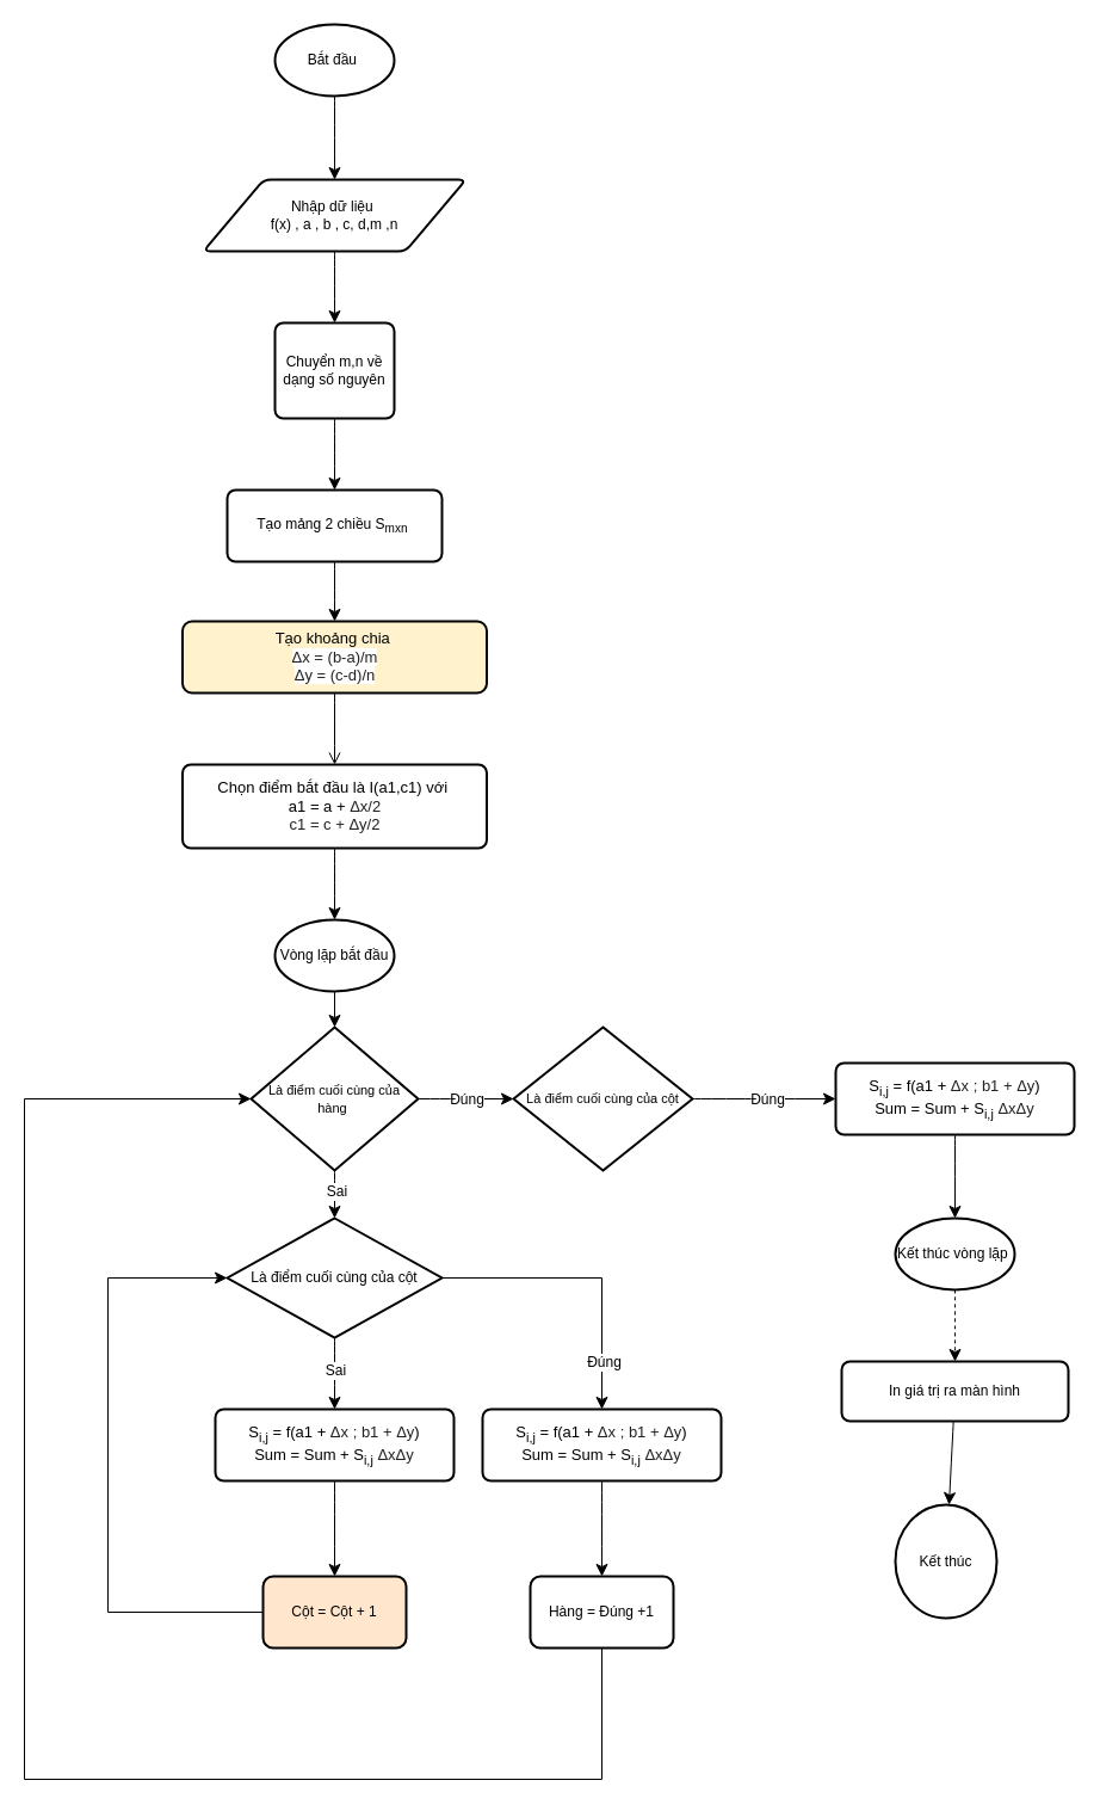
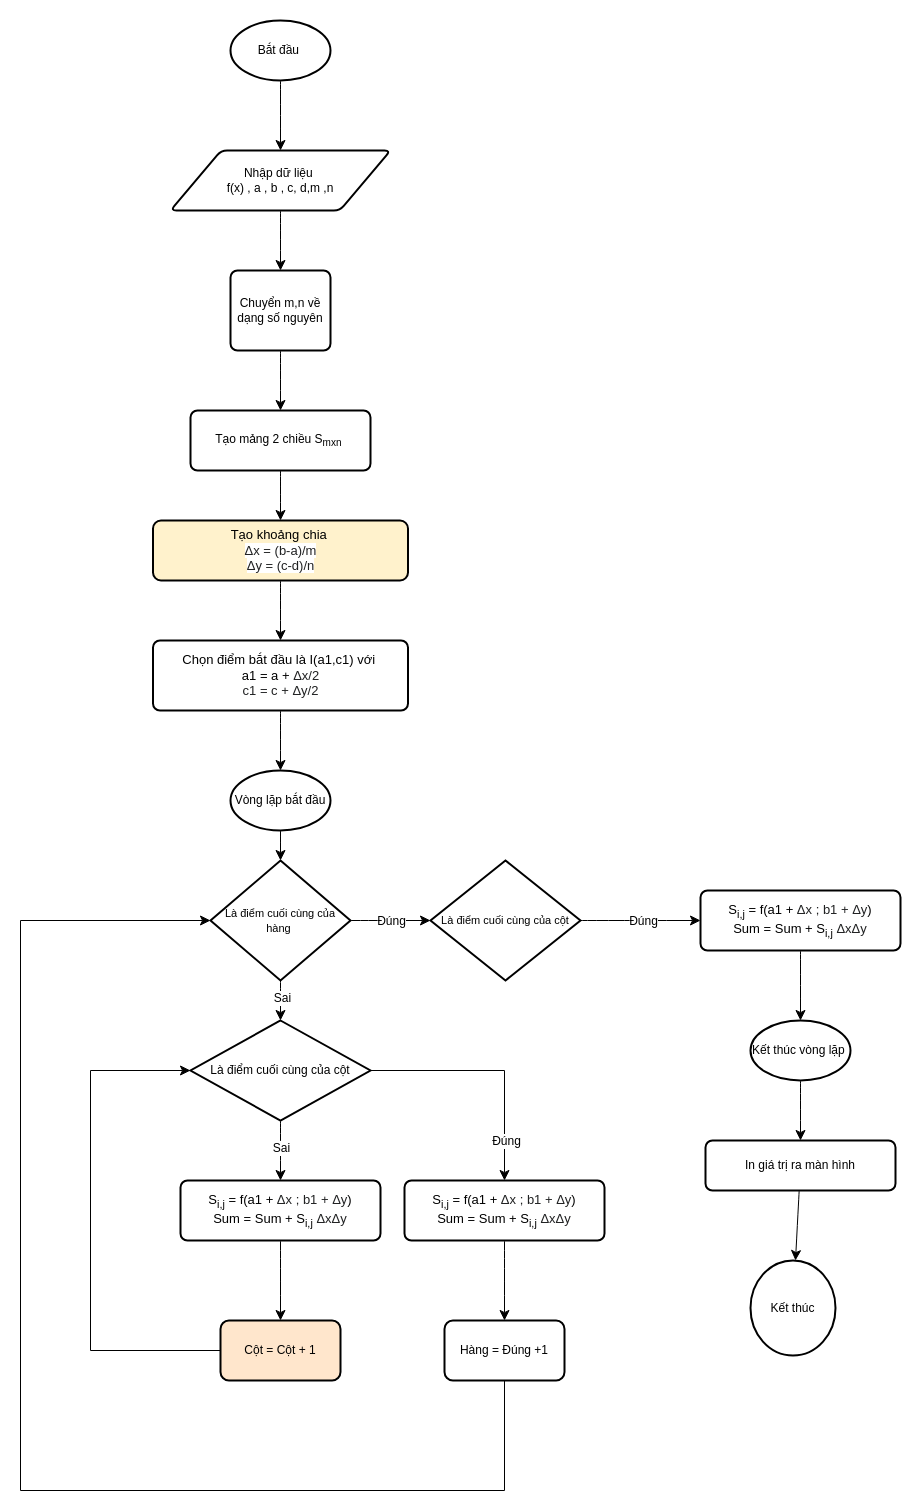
  <mxCell id="0" />
  <mxCell id="1" parent="0" />
  <mxCell id="2" value="Bắt đầu&amp;nbsp;" style="strokeWidth=2;html=1;shape=mxgraph.flowchart.start_1;whiteSpace=wrap;" parent="1" vertex="1"><mxGeometry x="230" y="20" width="100" height="60" as="geometry" /></mxCell>
  <mxCell id="3" value="" style="edgeStyle=none;curved=1;rounded=0;orthogonalLoop=1;jettySize=auto;html=1;fontSize=12;startSize=8;endSize=8;" parent="1" source="4" target="8" edge="1"><mxGeometry relative="1" as="geometry" /></mxCell>
  <mxCell id="4" value="Tạo mảng 2 chiều S&lt;sub&gt;mxn&lt;/sub&gt;&amp;nbsp;" style="rounded=1;whiteSpace=wrap;html=1;absoluteArcSize=1;arcSize=14;strokeWidth=2;" parent="1" vertex="1"><mxGeometry x="190" y="410" width="180" height="60" as="geometry" /></mxCell>
  <mxCell id="5" value="" style="edgeStyle=none;curved=1;rounded=0;orthogonalLoop=1;jettySize=auto;html=1;fontSize=12;startSize=8;endSize=8;" parent="1" source="6" edge="1"><mxGeometry relative="1" as="geometry"><mxPoint x="280" y="270" as="targetPoint" /></mxGeometry></mxCell>
  <mxCell id="6" value="Nhập dữ liệu&amp;nbsp;&lt;div&gt;f(x) , a , b , c, d,m ,n&lt;/div&gt;" style="shape=parallelogram;html=1;strokeWidth=2;perimeter=parallelogramPerimeter;whiteSpace=wrap;rounded=1;arcSize=12;size=0.23;" parent="1" vertex="1"><mxGeometry x="170" y="150" width="220" height="60" as="geometry" /></mxCell>
- <mxCell id="7" value="" style="edgeStyle=none;curved=1;rounded=0;orthogonalLoop=1;jettySize=auto;html=1;fontSize=12;startSize=8;endSize=8;endArrow=open;" parent="1" source="8" target="10" edge="1"><mxGeometry relative="1" as="geometry" /></mxCell>
+ <mxCell id="7" value="" style="edgeStyle=none;curved=1;rounded=0;orthogonalLoop=1;jettySize=auto;html=1;fontSize=12;startSize=8;endSize=8;" parent="1" source="8" target="10" edge="1"><mxGeometry relative="1" as="geometry" /></mxCell>
  <mxCell id="8" value="Tạo khoảng chia&amp;nbsp;&lt;div style=&quot;font-size: 13px;&quot;&gt;&lt;span style=&quot;color: rgb(32, 33, 34); font-family: sans-serif; text-align: start; background-color: rgb(255, 255, 255); font-size: 13px;&quot;&gt;&lt;font style=&quot;font-size: 13px;&quot;&gt;Δx = (b-a)/m&lt;/font&gt;&lt;/span&gt;&lt;/div&gt;&lt;div style=&quot;font-size: 13px;&quot;&gt;&lt;span style=&quot;color: rgb(32, 33, 34); font-family: sans-serif; text-align: start; background-color: rgb(255, 255, 255); font-size: 13px;&quot;&gt;Δy = (c-d)/n&lt;/span&gt;&lt;span style=&quot;color: rgb(32, 33, 34); font-family: sans-serif; font-size: 13px; text-align: start; background-color: rgb(255, 255, 255);&quot;&gt;&lt;br style=&quot;font-size: 13px;&quot;&gt;&lt;/span&gt;&lt;/div&gt;" style="rounded=1;whiteSpace=wrap;html=1;absoluteArcSize=1;arcSize=16;strokeWidth=2;fontSize=13;fillColor=#fff2cc;" parent="1" vertex="1"><mxGeometry x="152.5" y="520" width="255" height="60" as="geometry" /></mxCell>
  <mxCell id="9" value="" style="edgeStyle=none;curved=1;rounded=0;orthogonalLoop=1;jettySize=auto;html=1;fontSize=12;startSize=8;endSize=8;" parent="1" source="10" target="11" edge="1"><mxGeometry relative="1" as="geometry" /></mxCell>
  <mxCell id="10" value="Chọn điểm bắt đầu là I(a1,c1)&amp;nbsp;&lt;span style=&quot;background-color: initial; font-size: 13px;&quot;&gt;với&amp;nbsp;&lt;/span&gt;&lt;div style=&quot;font-size: 13px;&quot;&gt;a1 = a +&amp;nbsp;&lt;span style=&quot;background-color: rgb(255, 255, 255); color: rgb(32, 33, 34); font-family: sans-serif; font-size: 13px; text-align: start;&quot;&gt;Δx/2&lt;/span&gt;&lt;/div&gt;&lt;div style=&quot;font-size: 13px;&quot;&gt;&lt;font color=&quot;#202122&quot; face=&quot;sans-serif&quot; style=&quot;font-size: 13px;&quot;&gt;&lt;span style=&quot;background-color: rgb(255, 255, 255); font-size: 13px;&quot;&gt;&amp;nbsp;c1 = c +&amp;nbsp;&lt;/span&gt;&lt;/font&gt;&lt;span style=&quot;background-color: rgb(255, 255, 255); color: rgb(32, 33, 34); font-family: sans-serif; font-size: 13px;&quot;&gt;Δy/2&amp;nbsp;&lt;/span&gt;&lt;/div&gt;" style="rounded=1;whiteSpace=wrap;html=1;absoluteArcSize=1;arcSize=14;strokeWidth=2;fontSize=13;" parent="1" vertex="1"><mxGeometry x="152.5" y="640" width="255" height="70" as="geometry" /></mxCell>
  <mxCell id="11" value="Vòng lặp bắt đầu" style="strokeWidth=2;html=1;shape=mxgraph.flowchart.start_1;whiteSpace=wrap;" parent="1" vertex="1"><mxGeometry x="230" y="770" width="100" height="60" as="geometry" /></mxCell>
  <mxCell id="12" value="" style="edgeStyle=none;curved=1;rounded=0;orthogonalLoop=1;jettySize=auto;html=1;fontSize=12;startSize=8;endSize=8;" parent="1" source="16" target="35" edge="1"><mxGeometry relative="1" as="geometry" /></mxCell>
  <mxCell id="13" value="Sai" style="edgeLabel;html=1;align=center;verticalAlign=middle;resizable=0;points=[];fontSize=12;" parent="12" vertex="1" connectable="0"><mxGeometry x="-0.133" y="1" relative="1" as="geometry"><mxPoint as="offset" /></mxGeometry></mxCell>
  <mxCell id="14" value="" style="edgeStyle=none;curved=1;rounded=0;orthogonalLoop=1;jettySize=auto;html=1;fontSize=12;startSize=8;endSize=8;" parent="1" source="16" target="19" edge="1"><mxGeometry relative="1" as="geometry" /></mxCell>
  <mxCell id="15" value="Đúng" style="edgeLabel;html=1;align=center;verticalAlign=middle;resizable=0;points=[];fontSize=12;" parent="14" vertex="1" connectable="0"><mxGeometry x="0.12" y="3" relative="1" as="geometry"><mxPoint x="-5" y="3" as="offset" /></mxGeometry></mxCell>
  <mxCell id="16" value="&lt;font style=&quot;font-size: 11px;&quot;&gt;Là điểm cuối cùng của hàng&amp;nbsp;&lt;/font&gt;" style="strokeWidth=2;html=1;shape=mxgraph.flowchart.decision;whiteSpace=wrap;" parent="1" vertex="1"><mxGeometry x="210" y="860" width="140" height="120" as="geometry" /></mxCell>
  <mxCell id="17" value="" style="edgeStyle=none;curved=1;rounded=0;orthogonalLoop=1;jettySize=auto;html=1;fontSize=12;startSize=8;endSize=8;" parent="1" source="19" target="28" edge="1"><mxGeometry relative="1" as="geometry" /></mxCell>
  <mxCell id="18" value="Đúng" style="edgeLabel;html=1;align=center;verticalAlign=middle;resizable=0;points=[];fontSize=12;" parent="17" vertex="1" connectable="0"><mxGeometry x="-0.529" y="-3" relative="1" as="geometry"><mxPoint x="34" y="-3" as="offset" /></mxGeometry></mxCell>
  <mxCell id="19" value="&lt;font style=&quot;font-size: 11px;&quot;&gt;Là điểm cuối cùng của cột&lt;/font&gt;" style="strokeWidth=2;html=1;shape=mxgraph.flowchart.decision;whiteSpace=wrap;" parent="1" vertex="1"><mxGeometry x="430" y="860" width="150" height="120" as="geometry" /></mxCell>
- <mxCell id="20" value="" style="edgeStyle=none;curved=1;rounded=0;orthogonalLoop=1;jettySize=auto;html=1;fontSize=12;startSize=8;endSize=8;dashed=1;" parent="1" source="21" target="25" edge="1"><mxGeometry relative="1" as="geometry" /></mxCell>
+ <mxCell id="20" value="" style="edgeStyle=none;curved=1;rounded=0;orthogonalLoop=1;jettySize=auto;html=1;fontSize=12;startSize=8;endSize=8;" parent="1" source="21" target="25" edge="1"><mxGeometry relative="1" as="geometry" /></mxCell>
  <mxCell id="21" value="Kết thúc vòng lặp&amp;nbsp;" style="strokeWidth=2;html=1;shape=mxgraph.flowchart.start_1;whiteSpace=wrap;" parent="1" vertex="1"><mxGeometry x="750" y="1020" width="100" height="60" as="geometry" /></mxCell>
  <mxCell id="22" value="" style="edgeStyle=none;curved=1;rounded=0;orthogonalLoop=1;jettySize=auto;html=1;fontSize=12;startSize=8;endSize=8;" parent="1" source="23" target="39" edge="1"><mxGeometry relative="1" as="geometry" /></mxCell>
  <mxCell id="23" value="&lt;font style=&quot;font-size: 13px;&quot;&gt;S&lt;sub style=&quot;&quot;&gt;i,j&lt;/sub&gt;&amp;nbsp;= f(a1 +&amp;nbsp;&lt;span style=&quot;color: rgb(32, 33, 34); font-family: sans-serif; text-align: start; background-color: rgb(255, 255, 255);&quot;&gt;Δx ; b1 +&amp;nbsp;&lt;/span&gt;&lt;span style=&quot;color: rgb(32, 33, 34); font-family: sans-serif; text-align: start; background-color: rgb(255, 255, 255);&quot;&gt;Δy&lt;/span&gt;)&lt;/font&gt;&lt;div style=&quot;font-size: 13px;&quot;&gt;&lt;font style=&quot;font-size: 13px;&quot;&gt;Sum = Sum + S&lt;sub style=&quot;&quot;&gt;i,j&lt;/sub&gt;&amp;nbsp;&lt;span style=&quot;background-color: rgb(255, 255, 255); color: rgb(32, 33, 34); font-family: sans-serif; text-align: start;&quot;&gt;Δx&lt;/span&gt;&lt;span style=&quot;background-color: rgb(255, 255, 255); color: rgb(32, 33, 34); font-family: sans-serif; text-align: start;&quot;&gt;Δy&lt;/span&gt;&lt;/font&gt;&lt;/div&gt;" style="rounded=1;whiteSpace=wrap;html=1;absoluteArcSize=1;arcSize=14;strokeWidth=2;" parent="1" vertex="1"><mxGeometry x="180" y="1180" width="200" height="60" as="geometry" /></mxCell>
  <mxCell id="24" value="" style="edgeStyle=none;curved=1;rounded=0;orthogonalLoop=1;jettySize=auto;html=1;fontSize=12;startSize=8;endSize=8;" parent="1" source="25" target="26" edge="1"><mxGeometry relative="1" as="geometry" /></mxCell>
  <mxCell id="25" value="In giá trị ra màn hình" style="rounded=1;whiteSpace=wrap;html=1;absoluteArcSize=1;arcSize=14;strokeWidth=2;" parent="1" vertex="1"><mxGeometry x="705" y="1140" width="190" height="50" as="geometry" /></mxCell>
  <mxCell id="26" value="Kết thúc" style="strokeWidth=2;html=1;shape=mxgraph.flowchart.start_1;whiteSpace=wrap;" parent="1" vertex="1"><mxGeometry x="750" y="1260" width="85" height="95" as="geometry" /></mxCell>
  <mxCell id="27" value="" style="edgeStyle=none;curved=1;rounded=0;orthogonalLoop=1;jettySize=auto;html=1;fontSize=12;startSize=8;endSize=8;" parent="1" source="28" target="21" edge="1"><mxGeometry relative="1" as="geometry" /></mxCell>
  <mxCell id="28" value="&lt;font style=&quot;font-size: 13px;&quot;&gt;S&lt;sub style=&quot;&quot;&gt;i,j&lt;/sub&gt;&amp;nbsp;= f(a1 +&amp;nbsp;&lt;span style=&quot;color: rgb(32, 33, 34); font-family: sans-serif; text-align: start; background-color: rgb(255, 255, 255);&quot;&gt;Δx ; b1 +&amp;nbsp;&lt;/span&gt;&lt;span style=&quot;color: rgb(32, 33, 34); font-family: sans-serif; text-align: start; background-color: rgb(255, 255, 255);&quot;&gt;Δy&lt;/span&gt;)&lt;/font&gt;&lt;div style=&quot;font-size: 13px;&quot;&gt;&lt;font style=&quot;font-size: 13px;&quot;&gt;Sum = Sum + S&lt;sub style=&quot;&quot;&gt;i,j&lt;/sub&gt;&amp;nbsp;&lt;span style=&quot;background-color: rgb(255, 255, 255); color: rgb(32, 33, 34); font-family: sans-serif; text-align: start;&quot;&gt;Δx&lt;/span&gt;&lt;span style=&quot;background-color: rgb(255, 255, 255); color: rgb(32, 33, 34); font-family: sans-serif; text-align: start;&quot;&gt;Δy&lt;/span&gt;&lt;/font&gt;&lt;/div&gt;" style="rounded=1;whiteSpace=wrap;html=1;absoluteArcSize=1;arcSize=14;strokeWidth=2;" parent="1" vertex="1"><mxGeometry x="700" y="890" width="200" height="60" as="geometry" /></mxCell>
  <mxCell id="29" value="" style="endArrow=classic;html=1;rounded=0;fontSize=12;startSize=8;endSize=8;curved=1;exitX=0.5;exitY=1;exitDx=0;exitDy=0;exitPerimeter=0;entryX=0.5;entryY=0;entryDx=0;entryDy=0;entryPerimeter=0;" parent="1" source="11" target="16" edge="1"><mxGeometry width="50" height="50" relative="1" as="geometry"><mxPoint x="230" y="1140" as="sourcePoint" /><mxPoint x="280" y="850" as="targetPoint" /></mxGeometry></mxCell>
  <mxCell id="30" value="" style="endArrow=classic;html=1;rounded=0;fontSize=12;startSize=8;endSize=8;curved=1;exitX=0.5;exitY=1;exitDx=0;exitDy=0;exitPerimeter=0;entryX=0.5;entryY=0;entryDx=0;entryDy=0;" parent="1" source="2" target="6" edge="1"><mxGeometry width="50" height="50" relative="1" as="geometry"><mxPoint x="350" y="650" as="sourcePoint" /><mxPoint x="400" y="600" as="targetPoint" /></mxGeometry></mxCell>
  <mxCell id="31" value="" style="edgeStyle=none;curved=1;rounded=0;orthogonalLoop=1;jettySize=auto;html=1;fontSize=12;startSize=8;endSize=8;" parent="1" source="35" target="23" edge="1"><mxGeometry relative="1" as="geometry" /></mxCell>
  <mxCell id="32" value="Sai" style="edgeLabel;html=1;align=center;verticalAlign=middle;resizable=0;points=[];fontSize=12;" parent="31" vertex="1" connectable="0"><mxGeometry x="-0.086" relative="1" as="geometry"><mxPoint as="offset" /></mxGeometry></mxCell>
  <mxCell id="33" style="edgeStyle=none;curved=0;rounded=0;orthogonalLoop=1;jettySize=auto;html=1;entryX=0.5;entryY=0;entryDx=0;entryDy=0;fontSize=12;startSize=8;endSize=8;" parent="1" source="35" target="37" edge="1"><mxGeometry relative="1" as="geometry"><Array as="points"><mxPoint x="504" y="1070" /></Array></mxGeometry></mxCell>
  <mxCell id="34" value="Đúng" style="edgeLabel;html=1;align=center;verticalAlign=middle;resizable=0;points=[];fontSize=12;" parent="33" vertex="1" connectable="0"><mxGeometry x="0.026" y="-3" relative="1" as="geometry"><mxPoint x="10" y="67" as="offset" /></mxGeometry></mxCell>
  <mxCell id="35" value="Là điểm cuối cùng của cột" style="strokeWidth=2;html=1;shape=mxgraph.flowchart.decision;whiteSpace=wrap;" parent="1" vertex="1"><mxGeometry x="190" y="1020" width="180" height="100" as="geometry" /></mxCell>
  <mxCell id="36" value="" style="edgeStyle=none;curved=1;rounded=0;orthogonalLoop=1;jettySize=auto;html=1;fontSize=12;startSize=8;endSize=8;" parent="1" source="37" target="38" edge="1"><mxGeometry relative="1" as="geometry" /></mxCell>
  <mxCell id="37" value="&lt;font style=&quot;font-size: 13px;&quot;&gt;S&lt;sub style=&quot;&quot;&gt;i,j&lt;/sub&gt;&amp;nbsp;= f(a1 +&amp;nbsp;&lt;span style=&quot;color: rgb(32, 33, 34); font-family: sans-serif; text-align: start; background-color: rgb(255, 255, 255);&quot;&gt;Δx ; b1 +&amp;nbsp;&lt;/span&gt;&lt;span style=&quot;color: rgb(32, 33, 34); font-family: sans-serif; text-align: start; background-color: rgb(255, 255, 255);&quot;&gt;Δy&lt;/span&gt;)&lt;/font&gt;&lt;div style=&quot;font-size: 13px;&quot;&gt;&lt;font style=&quot;font-size: 13px;&quot;&gt;Sum = Sum + S&lt;sub style=&quot;&quot;&gt;i,j&lt;/sub&gt;&amp;nbsp;&lt;span style=&quot;background-color: rgb(255, 255, 255); color: rgb(32, 33, 34); font-family: sans-serif; text-align: start;&quot;&gt;Δx&lt;/span&gt;&lt;span style=&quot;background-color: rgb(255, 255, 255); color: rgb(32, 33, 34); font-family: sans-serif; text-align: start;&quot;&gt;Δy&lt;/span&gt;&lt;/font&gt;&lt;/div&gt;" style="rounded=1;whiteSpace=wrap;html=1;absoluteArcSize=1;arcSize=14;strokeWidth=2;" parent="1" vertex="1"><mxGeometry x="404" y="1180" width="200" height="60" as="geometry" /></mxCell>
  <mxCell id="38" value="Hàng = Đúng +1" style="rounded=1;whiteSpace=wrap;html=1;arcSize=14;strokeWidth=2;" parent="1" vertex="1"><mxGeometry x="444" y="1320" width="120" height="60" as="geometry" /></mxCell>
  <mxCell id="39" value="Cột = Cột + 1" style="rounded=1;whiteSpace=wrap;html=1;arcSize=14;strokeWidth=2;fillColor=#ffe6cc;" parent="1" vertex="1"><mxGeometry x="220" y="1320" width="120" height="60" as="geometry" /></mxCell>
  <mxCell id="40" style="edgeStyle=none;curved=0;rounded=0;orthogonalLoop=1;jettySize=auto;html=1;entryX=0;entryY=0.5;entryDx=0;entryDy=0;entryPerimeter=0;fontSize=12;startSize=8;endSize=8;" parent="1" source="39" target="35" edge="1"><mxGeometry relative="1" as="geometry"><Array as="points"><mxPoint y="1350" x="90" /><mxPoint y="1070" x="90" /></Array></mxGeometry></mxCell>
  <mxCell id="41" style="edgeStyle=none;curved=0;rounded=0;orthogonalLoop=1;jettySize=auto;html=1;entryX=0;entryY=0.5;entryDx=0;entryDy=0;entryPerimeter=0;fontSize=12;startSize=8;endSize=8;exitX=0.5;exitY=1;exitDx=0;exitDy=0;" parent="1" source="38" target="16" edge="1"><mxGeometry relative="1" as="geometry"><Array as="points"><mxPoint x="504" y="1490" /><mxPoint x="20" y="1490" /><mxPoint x="20" y="920" /></Array></mxGeometry></mxCell>
  <mxCell id="42" value="" style="edgeStyle=none;curved=1;rounded=0;orthogonalLoop=1;jettySize=auto;html=1;fontSize=12;startSize=8;endSize=8;" parent="1" source="43" target="4" edge="1"><mxGeometry relative="1" as="geometry" /></mxCell>
  <mxCell id="43" value="Chuyển m,n về dạng số nguyên" style="rounded=1;whiteSpace=wrap;html=1;absoluteArcSize=1;arcSize=14;strokeWidth=2;" parent="1" vertex="1"><mxGeometry x="230" y="270" width="100" height="80" as="geometry" /></mxCell>
